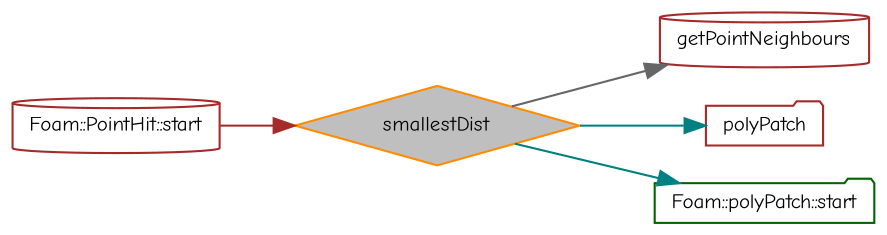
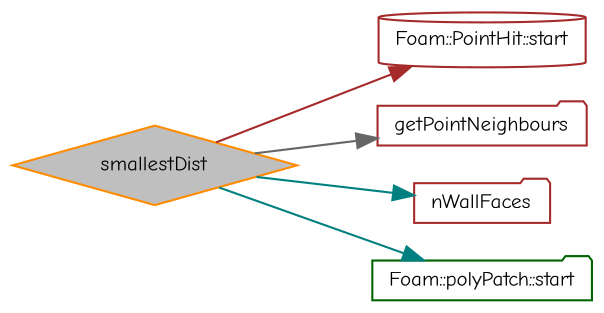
  digraph {
    fontname="Comic Neue"
    rankdir=LR
    node [color=brown fontname="Comic Neue" fontsize=10 shape=cylinder]
    edge [color=teal fontname="Comic Neue" fontsize=10 labelfontname=Helvetica labelfontsize=10 style=solid]
    n1 [color=darkorange fillcolor=grey75 fontcolor=black height=0.2 label=smallestDist shape=diamond style=filled width=0.4]
    n2 [height=0.2 label="Foam::PointHit::start" width=0.4]
-   n3 [height=0.2 label=getPointNeighbours width=0.4]
-   n4 [height=0.2 label=polyPatch shape=folder width=0.4]
+   n3 [height=0.2 label=getPointNeighbours shape=folder width=0.4]
+   n4 [height=0.2 label=nWallFaces shape=folder width=0.4]
    n5 [color=darkgreen height=0.2 label="Foam::polyPatch::start" shape=folder width=0.4]
-   n2 -> n1 [color=brown]
+   n1 -> n2 [color=brown]
    n1 -> n3 [color=gray40]
    n1 -> n4
    n1 -> n5
  }
